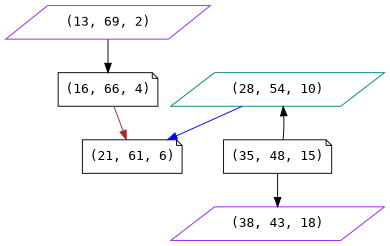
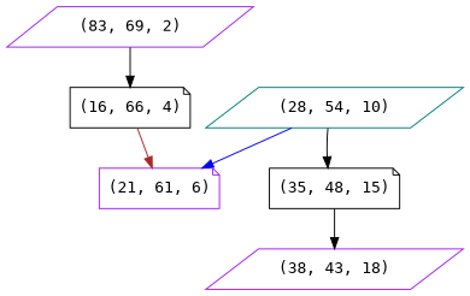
  digraph {
    fontname="DejaVu Sans Mono"
    node [color=black fontname="DejaVu Sans Mono" shape=parallelogram]
    edge [color=black fontname="DejaVu Sans Mono"]
-   "(13, 69, 2)" [color=purple]
+   "(13, 69, 2)" [color=purple label="(83, 69, 2)"]
    "(16, 66, 4)" [shape=note]
-   "(21, 61, 6)" [shape=note]
+   "(21, 61, 6)" [color=purple shape=note]
    "(28, 54, 10)" [color=teal]
    "(35, 48, 15)" [shape=note]
    "(38, 43, 18)" [color=purple]
    "(13, 69, 2)" -> "(16, 66, 4)"
    "(16, 66, 4)" -> "(21, 61, 6)" [color=brown]
    "(28, 54, 10)" -> "(21, 61, 6)" [color=blue]
-   "(35, 48, 15)" -> "(28, 54, 10)"
+   "(28, 54, 10)" -> "(35, 48, 15)"
    "(35, 48, 15)" -> "(38, 43, 18)"
  }
